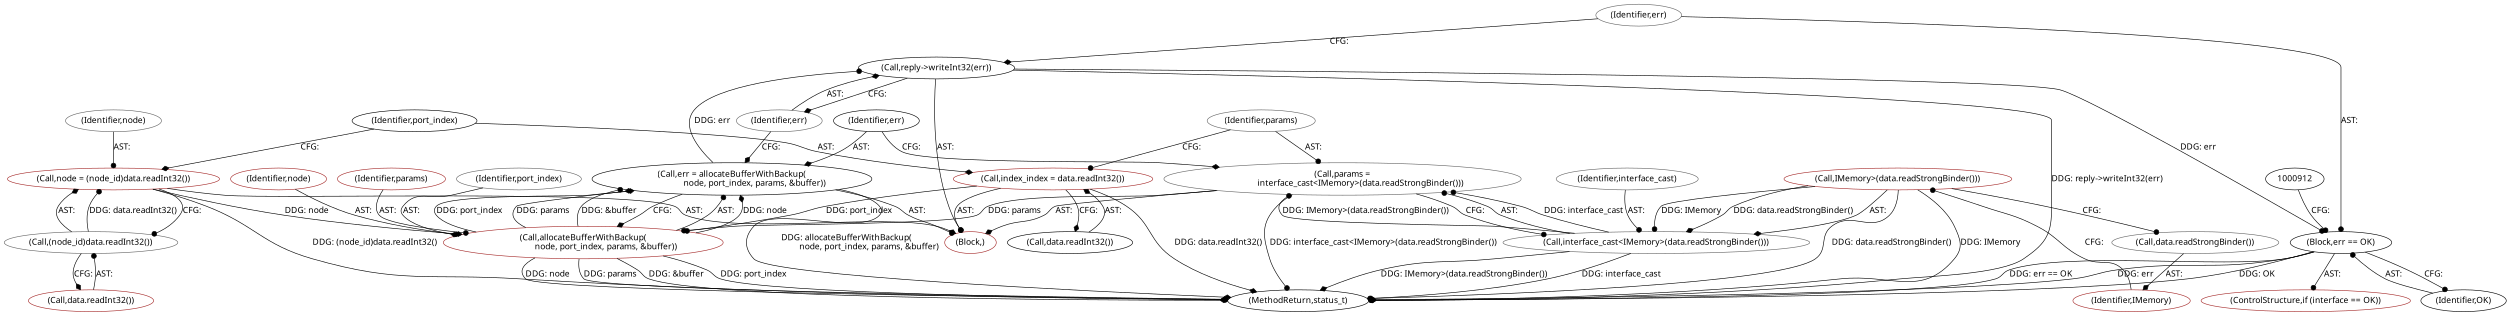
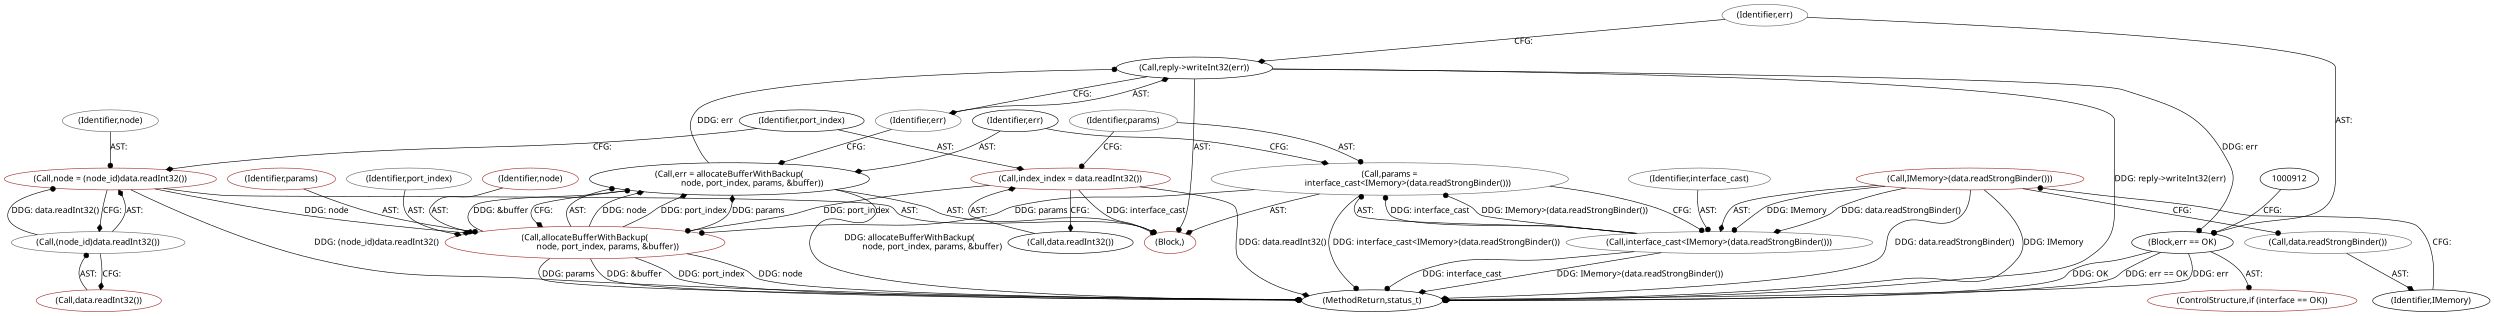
  digraph {
    fontname="Noto Sans"
    node [color=black fontname="Noto Sans"]
    edge [arrowhead=dot fontname="Noto Sans"]
    n1 [label="(Call,reply->writeInt32(err))"]
    n2 [label="(Block,err == OK)"]
    n3 [color=gray40 label="(Identifier,err)"]
    n4 [label="(MethodReturn,status_t)"]
    n5 [color=brown label="(Block,)"]
-   n6 [label="(Identifier,OK)"]
    n7 [color=brown label="(ControlStructure,if (interface == OK))"]
    n8 [label="(Call,err = allocateBufferWithBackup(\n                    node, port_index, params, &buffer))"]
    n9 [color=brown label="(Call,allocateBufferWithBackup(\n                    node, port_index, params, &buffer))"]
    n10 [color=brown label="(Call,node = (node_id)data.readInt32())"]
    n11 [color=gray40 label="(Call,(node_id)data.readInt32())"]
    n12 [color=brown label="(Call,data.readInt32())"]
    n13 [color=brown label="(Call,index_index = data.readInt32())"]
    n14 [label="(Call,data.readInt32())"]
    n15 [color=gray40 label="(Call,params =\n                interface_cast<IMemory>(data.readStrongBinder()))"]
    n16 [color=gray40 label="(Call,interface_cast<IMemory>(data.readStrongBinder()))"]
    n17 [color=brown label="(Call,IMemory>(data.readStrongBinder()))"]
    n18 [color=gray40 label="(Call,data.readStrongBinder())"]
-   n19 [color=brown label="(Identifier,IMemory)"]
+   n19 [label="(Identifier,IMemory)"]
    n20 [color=gray40 label="(Identifier,interface_cast)"]
    n21 [label="(Identifier,err)"]
    n22 [color=brown label="(Identifier,node)"]
    n23 [color=gray40 label="(Identifier,err)"]
    n24 [label="(Identifier,port_index)"]
    n25 [color=brown label="(Identifier,params)"]
    n26 [color=gray40 label="(Identifier,port_index)"]
    n27 [color=gray40 label="(Identifier,node)"]
    n28 [color=gray40 label="(Identifier,params)"]
    1000912
    n1 -> n2 [label="DDG: err"]
    n1 -> n3 [arrowhead=diamond label="CFG: "]
-   n1 -> n4 [arrowhead=diamond label="DDG: reply->writeInt32(err)"]
+   n1 -> n4 [label="DDG: reply->writeInt32(err)"]
    n1 -> n5 [label="AST: "]
    n2 -> n4 [label="DDG: err == OK"]
    n2 -> n4 [arrowhead=diamond label="DDG: err"]
    n2 -> n4 [arrowhead=diamond label="DDG: OK"]
-   n2 -> n6 [label="CFG: "]
    n2 -> n7 [label="AST: "]
    n3 -> n1 [arrowhead=diamond label="AST: "]
    n3 -> n8 [arrowhead=diamond label="CFG: "]
-   n6 -> n2 [label="AST: "]
    n8 -> n1 [label="DDG: err"]
    n8 -> n4 [arrowhead=diamond label="DDG: allocateBufferWithBackup(\n                    node, port_index, params, &buffer)"]
    n8 -> n5 [label="AST: "]
    n8 -> n9 [arrowhead=diamond label="CFG: "]
    n9 -> n4 [label="DDG: port_index"]
    n9 -> n4 [arrowhead=diamond label="DDG: node"]
    n9 -> n4 [arrowhead=diamond label="DDG: params"]
    n9 -> n4 [arrowhead=diamond label="DDG: &buffer"]
    n9 -> n8 [label="AST: "]
    n9 -> n8 [arrowhead=diamond label="DDG: node"]
    n9 -> n8 [arrowhead=diamond label="DDG: port_index"]
    n9 -> n8 [arrowhead=diamond label="DDG: params"]
    n9 -> n8 [label="DDG: &buffer"]
    n10 -> n4 [label="DDG: (node_id)data.readInt32()"]
-   n10 -> n5 [arrowhead=diamond label="AST: "]
+   n10 -> n5 [label="AST: "]
    n10 -> n9 [arrowhead=diamond label="DDG: node"]
-   n10 -> n11 [label="CFG: "]
+   n10 -> n11 [arrowhead=diamond label="CFG: "]
    n11 -> n10 [arrowhead=diamond label="AST: "]
    n11 -> n10 [label="DDG: data.readInt32()"]
    n11 -> n12 [arrowhead=diamond label="CFG: "]
    n12 -> n11 [label="AST: "]
    n13 -> n4 [arrowhead=diamond label="DDG: data.readInt32()"]
-   n13 -> n5 [label="AST: "]
+   n13 -> n5 [label="DDG: interface_cast"]
    n13 -> n9 [label="DDG: port_index"]
    n13 -> n14 [arrowhead=diamond label="CFG: "]
    n14 -> n13 [arrowhead=diamond label="AST: "]
    n15 -> n4 [label="DDG: interface_cast<IMemory>(data.readStrongBinder())"]
    n15 -> n5 [arrowhead=diamond label="AST: "]
    n15 -> n9 [label="DDG: params"]
    n15 -> n16 [label="CFG: "]
    n16 -> n4 [arrowhead=diamond label="DDG: IMemory>(data.readStrongBinder())"]
    n16 -> n4 [label="DDG: interface_cast"]
    n16 -> n15 [label="AST: "]
    n16 -> n15 [label="DDG: interface_cast"]
    n16 -> n15 [label="DDG: IMemory>(data.readStrongBinder())"]
    n17 -> n4 [label="DDG: IMemory"]
    n17 -> n4 [arrowhead=diamond label="DDG: data.readStrongBinder()"]
    n17 -> n16 [arrowhead=diamond label="AST: "]
    n17 -> n16 [label="DDG: IMemory"]
    n17 -> n16 [arrowhead=diamond label="DDG: data.readStrongBinder()"]
    n17 -> n18 [label="CFG: "]
    n18 -> n19 [arrowhead=diamond label="AST: "]
    n19 -> n17 [label="CFG: "]
    n20 -> n16 [label="AST: "]
    n21 -> n8 [arrowhead=diamond label="AST: "]
    n21 -> n15 [arrowhead=diamond label="CFG: "]
    n22 -> n9 [arrowhead=diamond label="AST: "]
    n23 -> n1 [arrowhead=diamond label="CFG: "]
    n23 -> n2 [label="AST: "]
    n24 -> n10 [arrowhead=diamond label="CFG: "]
    n24 -> n13 [arrowhead=diamond label="AST: "]
    n25 -> n9 [label="AST: "]
    n26 -> n9 [arrowhead=diamond label="AST: "]
    n27 -> n10 [label="AST: "]
    n28 -> n13 [label="CFG: "]
    n28 -> n15 [label="AST: "]
    1000912 -> n2 [label="CFG: "]
  }
